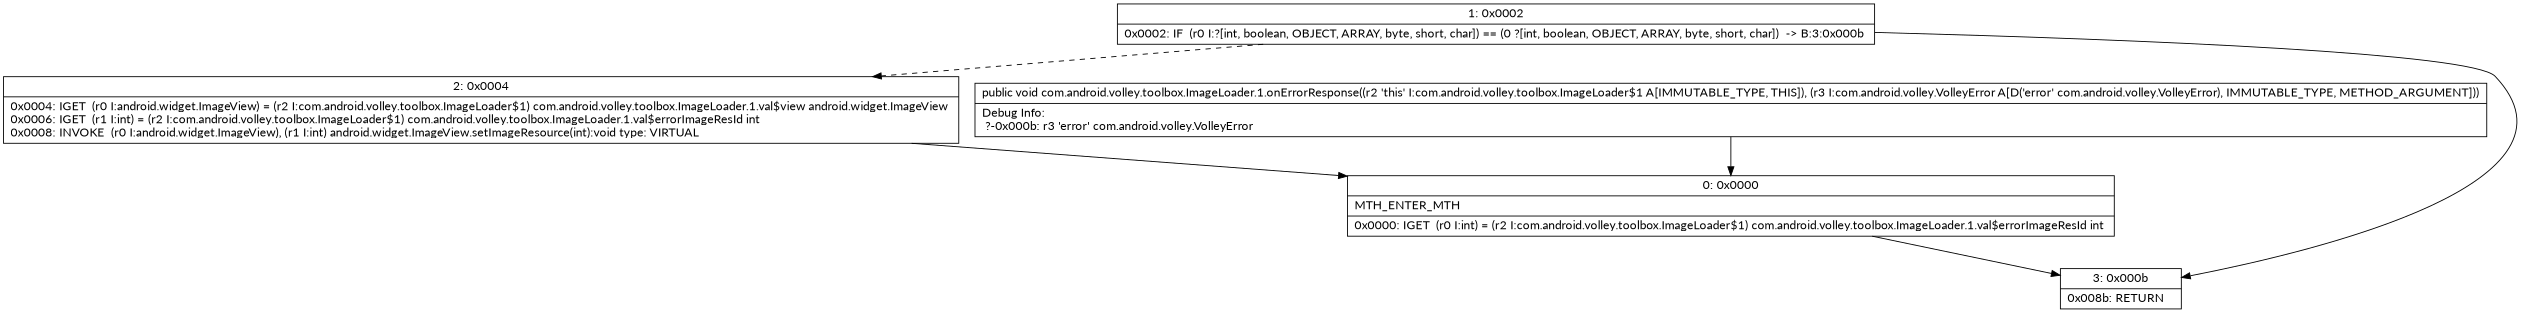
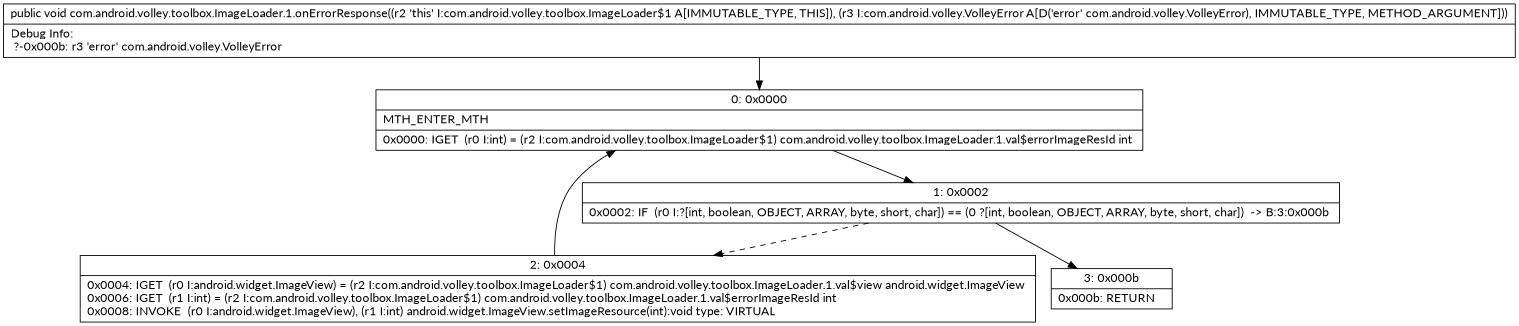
  digraph {
    fontname=Lato
    node [fontname=Lato shape=record]
    edge [fontname=Lato]
    n1 [label="{0\:\ 0x0000|MTH_ENTER_MTH\l|0x0000: IGET  (r0 I:int) = (r2 I:com.android.volley.toolbox.ImageLoader$1) com.android.volley.toolbox.ImageLoader.1.val$errorImageResId int \l}"]
    n2 [label="{1\:\ 0x0002|0x0002: IF  (r0 I:?[int, boolean, OBJECT, ARRAY, byte, short, char]) == (0 ?[int, boolean, OBJECT, ARRAY, byte, short, char])  \-\> B:3:0x000b \l}"]
    n3 [label="{2\:\ 0x0004|0x0004: IGET  (r0 I:android.widget.ImageView) = (r2 I:com.android.volley.toolbox.ImageLoader$1) com.android.volley.toolbox.ImageLoader.1.val$view android.widget.ImageView \l0x0006: IGET  (r1 I:int) = (r2 I:com.android.volley.toolbox.ImageLoader$1) com.android.volley.toolbox.ImageLoader.1.val$errorImageResId int \l0x0008: INVOKE  (r0 I:android.widget.ImageView), (r1 I:int) android.widget.ImageView.setImageResource(int):void type: VIRTUAL \l}"]
-   n4 [label="{3\:\ 0x000b|0x008b: RETURN   \l}"]
+   n4 [label="{3\:\ 0x000b|0x000b: RETURN   \l}"]
    n5 [label="{public void com.android.volley.toolbox.ImageLoader.1.onErrorResponse((r2 'this' I:com.android.volley.toolbox.ImageLoader$1 A[IMMUTABLE_TYPE, THIS]), (r3 I:com.android.volley.VolleyError A[D('error' com.android.volley.VolleyError), IMMUTABLE_TYPE, METHOD_ARGUMENT]))  | Debug Info:\l  ?\-0x000b: r3 'error' com.android.volley.VolleyError\l}"]
-   n1 -> n4
+   n1 -> n2
    n2 -> n3 [style=dashed]
    n2 -> n4
    n3 -> n1
    n5 -> n1
  }
